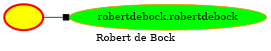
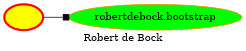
  digraph {
    label="Robert de Bock"
    rankdir=LR
    node [style=filled]
    "" [fillcolor=yellow penwidth=3 color=red]
-   "robertdebock.bootstrap" [fillcolor=green color=darkorange label="robertdebock.robertdebock"]
+   "robertdebock.bootstrap" [fillcolor=green color=darkorange]
    "" -> "robertdebock.bootstrap" [arrowhead=box]
  }
